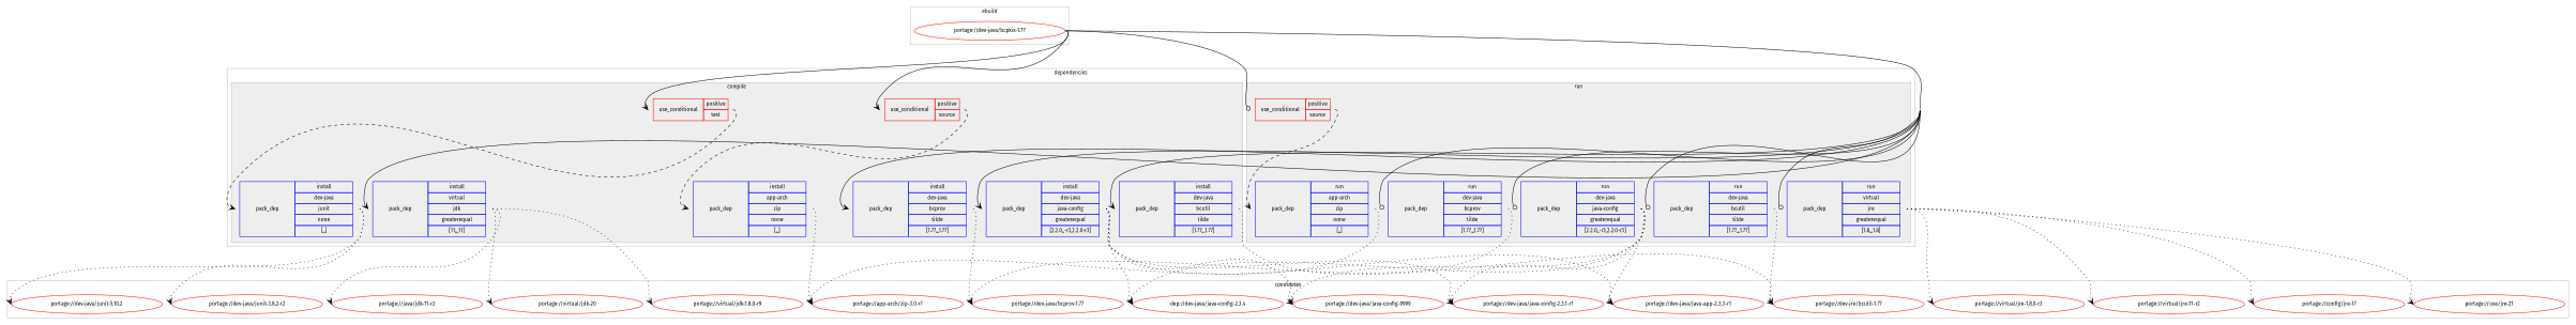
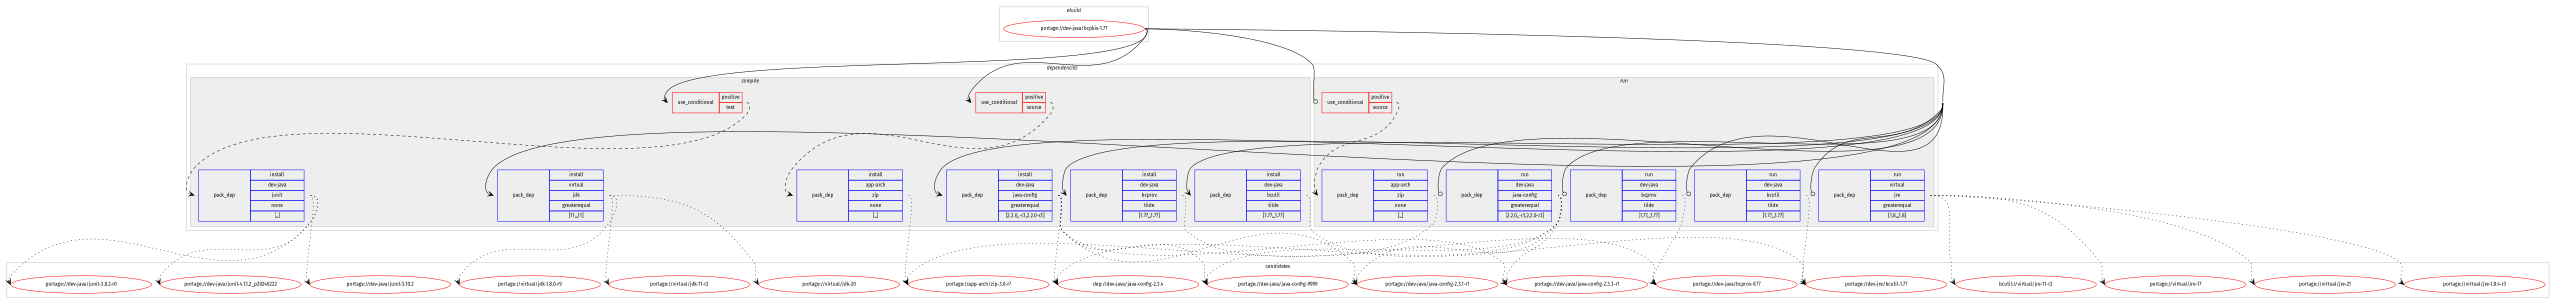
  digraph {
    compound=true
    concentrate=true
    fontname="Fira Sans"
    fontsize=10
    newrank=true
    rankdir=TB
    ranksep=1.5
    node [color=red fontname="Fira Sans" fontsize=10]
    edge [arrowhead=vee fontname="Fira Sans" headport=w style=dotted tailport=e weight=100]
    n1 [label="portage://dev-java/bcpkix-1.77" width=4]
    n2 [color=blue label=<<TABLE BORDER="0" CELLBORDER="1" CELLSPACING="0" CELLPADDING="4" WIDTH="220"><TR><TD ROWSPAN="6" CELLPADDING="30">pack_dep</TD></TR><TR><TD WIDTH="110">install</TD></TR><TR><TD>app-arch</TD></TR><TR><TD>zip</TD></TR><TR><TD>none</TD></TR><TR><TD>[,,]</TD></TR></TABLE>> shape=none]
    n3 [label=<<TABLE BORDER="0" CELLBORDER="1" CELLSPACING="0" CELLPADDING="4"><TR><TD ROWSPAN="3" CELLPADDING="10">use_conditional</TD></TR><TR><TD>positive</TD></TR><TR><TD>source</TD></TR></TABLE>> shape=none]
    n4 [color=blue label=<<TABLE BORDER="0" CELLBORDER="1" CELLSPACING="0" CELLPADDING="4" WIDTH="220"><TR><TD ROWSPAN="6" CELLPADDING="30">pack_dep</TD></TR><TR><TD WIDTH="110">install</TD></TR><TR><TD>dev-java</TD></TR><TR><TD>junit</TD></TR><TR><TD>none</TD></TR><TR><TD>[,,]</TD></TR></TABLE>> shape=none]
    n5 [label=<<TABLE BORDER="0" CELLBORDER="1" CELLSPACING="0" CELLPADDING="4"><TR><TD ROWSPAN="3" CELLPADDING="10">use_conditional</TD></TR><TR><TD>positive</TD></TR><TR><TD>test</TD></TR></TABLE>> shape=none]
    n6 [color=blue label=<<TABLE BORDER="0" CELLBORDER="1" CELLSPACING="0" CELLPADDING="4" WIDTH="220"><TR><TD ROWSPAN="6" CELLPADDING="30">pack_dep</TD></TR><TR><TD WIDTH="110">install</TD></TR><TR><TD>dev-java</TD></TR><TR><TD>bcprov</TD></TR><TR><TD>tilde</TD></TR><TR><TD>[1.77,,,1.77]</TD></TR></TABLE>> shape=none]
    n7 [color=blue label=<<TABLE BORDER="0" CELLBORDER="1" CELLSPACING="0" CELLPADDING="4" WIDTH="220"><TR><TD ROWSPAN="6" CELLPADDING="30">pack_dep</TD></TR><TR><TD WIDTH="110">install</TD></TR><TR><TD>dev-java</TD></TR><TR><TD>bcutil</TD></TR><TR><TD>tilde</TD></TR><TR><TD>[1.77,,,1.77]</TD></TR></TABLE>> shape=none]
    n8 [color=blue label=<<TABLE BORDER="0" CELLBORDER="1" CELLSPACING="0" CELLPADDING="4" WIDTH="220"><TR><TD ROWSPAN="6" CELLPADDING="30">pack_dep</TD></TR><TR><TD WIDTH="110">install</TD></TR><TR><TD>dev-java</TD></TR><TR><TD>java-config</TD></TR><TR><TD>greaterequal</TD></TR><TR><TD>[2.2.0,,-r3,2.2.0-r3]</TD></TR></TABLE>> shape=none]
    n9 [color=blue label=<<TABLE BORDER="0" CELLBORDER="1" CELLSPACING="0" CELLPADDING="4" WIDTH="220"><TR><TD ROWSPAN="6" CELLPADDING="30">pack_dep</TD></TR><TR><TD WIDTH="110">install</TD></TR><TR><TD>virtual</TD></TR><TR><TD>jdk</TD></TR><TR><TD>greaterequal</TD></TR><TR><TD>[11,,,11]</TD></TR></TABLE>> shape=none]
    n10 [color=blue label=<<TABLE BORDER="0" CELLBORDER="1" CELLSPACING="0" CELLPADDING="4" WIDTH="220"><TR><TD ROWSPAN="6" CELLPADDING="30">pack_dep</TD></TR><TR><TD WIDTH="110">run</TD></TR><TR><TD>app-arch</TD></TR><TR><TD>zip</TD></TR><TR><TD>none</TD></TR><TR><TD>[,,]</TD></TR></TABLE>> shape=none]
    n11 [label=<<TABLE BORDER="0" CELLBORDER="1" CELLSPACING="0" CELLPADDING="4"><TR><TD ROWSPAN="3" CELLPADDING="10">use_conditional</TD></TR><TR><TD>positive</TD></TR><TR><TD>source</TD></TR></TABLE>> shape=none]
    n12 [color=blue label=<<TABLE BORDER="0" CELLBORDER="1" CELLSPACING="0" CELLPADDING="4" WIDTH="220"><TR><TD ROWSPAN="6" CELLPADDING="30">pack_dep</TD></TR><TR><TD WIDTH="110">run</TD></TR><TR><TD>dev-java</TD></TR><TR><TD>bcprov</TD></TR><TR><TD>tilde</TD></TR><TR><TD>[1.77,,,1.77]</TD></TR></TABLE>> shape=none]
    n13 [color=blue label=<<TABLE BORDER="0" CELLBORDER="1" CELLSPACING="0" CELLPADDING="4" WIDTH="220"><TR><TD ROWSPAN="6" CELLPADDING="30">pack_dep</TD></TR><TR><TD WIDTH="110">run</TD></TR><TR><TD>dev-java</TD></TR><TR><TD>bcutil</TD></TR><TR><TD>tilde</TD></TR><TR><TD>[1.77,,,1.77]</TD></TR></TABLE>> shape=none]
    n14 [color=blue label=<<TABLE BORDER="0" CELLBORDER="1" CELLSPACING="0" CELLPADDING="4" WIDTH="220"><TR><TD ROWSPAN="6" CELLPADDING="30">pack_dep</TD></TR><TR><TD WIDTH="110">run</TD></TR><TR><TD>dev-java</TD></TR><TR><TD>java-config</TD></TR><TR><TD>greaterequal</TD></TR><TR><TD>[2.2.0,,-r3,2.2.0-r3]</TD></TR></TABLE>> shape=none]
    n15 [color=blue label=<<TABLE BORDER="0" CELLBORDER="1" CELLSPACING="0" CELLPADDING="4" WIDTH="220"><TR><TD ROWSPAN="6" CELLPADDING="30">pack_dep</TD></TR><TR><TD WIDTH="110">run</TD></TR><TR><TD>virtual</TD></TR><TR><TD>jre</TD></TR><TR><TD>greaterequal</TD></TR><TR><TD>[1.8,,,1.8]</TD></TR></TABLE>> shape=none]
    n16 [label="portage://app-arch/zip-3.0-r7" width=4]
    n17 [label="portage://dev-java/junit-5.10.2" width=4]
-   n19 [label="portage://dev-java/junit-3.8.2-r2" width=4]
-   n20 [label="portage://dev-java/bcprov-1.77" width=4]
+   n18 [label="portage://dev-java/junit-4.13.2_p20240222" width=4]
+   n19 [label="portage://dev-java/junit-3.8.2-r0" width=4]
+   n20 [label="portage://dev-java/bcprov-9.77" width=4]
    n21 [label="portage://dev-jre/bcutil-1.77" width=4]
    n22 [label="portage://dev-java/java-config-9999" width=4]
    n23 [label="dep://dev-java/java-config-2.3.4" width=4]
-   n24 [label="portage://dev-java/java-app-2.3.3-r1" width=4]
+   n24 [label="portage://dev-java/java-config-2.3.3-r1" width=4]
    n25 [label="portage://dev-java/java-config-2.3.1-r1" width=4]
    n26 [label="portage://virtual/jdk-20" width=4]
-   n27 [label="portage://java/jdk-11-r2" width=4]
+   n27 [label="portage://virtual/jdk-11-r2" width=4]
    n28 [label="portage://virtual/jdk-1.8.0-r9" width=4]
-   n29 [label="portage://use/jre-21" width=4]
-   n30 [label="portage://config/jre-17" width=4]
-   n31 [label="portage://virtual/jre-11-r2" width=4]
-   n32 [label="portage://virtual/jre-1.8.0-r3" width=4]
+   n29 [label="portage://virtual/jre-21" width=4]
+   n30 [label="portage://virtual/jre-17" width=4]
+   n31 [label="bcutil://virtual/jre-11-r2" width=4]
+   n32 [label="portage://virtual/jre-1.8.4-r3" width=4]
    subgraph cluster_1 {
      color=gray
      label=<<i>ebuild</i>>
      rank=same
      n1
    }
    subgraph cluster_2 {
      color=gray
      label=<<i>dependencies</i>>
      subgraph cluster_3 {
        color=gray
        fillcolor="#eeeeee"
        label=<<i>compile</i>>
        style=filled
        subgraph sub_4 {
          color=gray
          fillcolor="#eeeeee"
          label=<<i>compile</i>>
          style=filled
          n3
          subgraph sub_5 {
            color=gray
            fillcolor="#eeeeee"
            label=<<i>compile</i>>
            style=filled
            n2
          }
        }
        subgraph sub_6 {
          color=gray
          fillcolor="#eeeeee"
          label=<<i>compile</i>>
          style=filled
          n5
          subgraph sub_7 {
            color=gray
            fillcolor="#eeeeee"
            label=<<i>compile</i>>
            style=filled
            n4
          }
        }
        subgraph sub_8 {
          color=gray
          fillcolor="#eeeeee"
          label=<<i>compile</i>>
          style=filled
          n6
        }
        subgraph sub_9 {
          color=gray
          fillcolor="#eeeeee"
          label=<<i>compile</i>>
          style=filled
          n7
        }
        subgraph sub_10 {
          color=gray
          fillcolor="#eeeeee"
          label=<<i>compile</i>>
          style=filled
          n8
        }
        subgraph sub_11 {
          color=gray
          fillcolor="#eeeeee"
          label=<<i>compile</i>>
          style=filled
          n9
        }
      }
      subgraph cluster_12 {
        color=gray
        fillcolor="#eeeeee"
        label=<<i>compile and run</i>>
        style=filled
      }
      subgraph cluster_13 {
        color=gray
        fillcolor="#eeeeee"
        label=<<i>run</i>>
        style=filled
        subgraph sub_14 {
          color=gray
          fillcolor="#eeeeee"
          label=<<i>run</i>>
          style=filled
          n11
          subgraph sub_15 {
            color=gray
            fillcolor="#eeeeee"
            label=<<i>run</i>>
            style=filled
            n10
          }
        }
        subgraph sub_16 {
          color=gray
          fillcolor="#eeeeee"
          label=<<i>run</i>>
          style=filled
          n12
        }
        subgraph sub_17 {
          color=gray
          fillcolor="#eeeeee"
          label=<<i>run</i>>
          style=filled
          n13
        }
        subgraph sub_18 {
          color=gray
          fillcolor="#eeeeee"
          label=<<i>run</i>>
          style=filled
          n14
        }
        subgraph sub_19 {
          color=gray
          fillcolor="#eeeeee"
          label=<<i>run</i>>
          style=filled
          n15
        }
      }
    }
    subgraph cluster_20 {
      color=gray
      label=<<i>candidates</i>>
      rank=same
      subgraph sub_21 {
        color=black
        label=<<i>candidates</i>>
        nodesep=1
        rank=same
        n16
      }
      subgraph sub_22 {
        color=black
        label=<<i>candidates</i>>
        nodesep=1
        rank=same
        n17
+       n18
        n19
      }
      subgraph sub_23 {
        color=black
        label=<<i>candidates</i>>
        nodesep=1
        rank=same
        n20
      }
      subgraph sub_24 {
        color=black
        label=<<i>candidates</i>>
        nodesep=1
        rank=same
        n21
      }
      subgraph sub_25 {
        color=black
        label=<<i>candidates</i>>
        nodesep=1
        rank=same
        n22
        n23
        n24
        n25
      }
      subgraph sub_26 {
        color=black
        label=<<i>candidates</i>>
        nodesep=1
        rank=same
        n26
        n27
        n28
      }
      subgraph sub_27 {
        color=black
        label=<<i>candidates</i>>
        nodesep=1
        rank=same
        n16
      }
      subgraph sub_28 {
        color=black
        label=<<i>candidates</i>>
        nodesep=1
        rank=same
        n20
      }
      subgraph sub_29 {
        color=black
        label=<<i>candidates</i>>
        nodesep=1
        rank=same
        n21
      }
      subgraph sub_30 {
        color=black
        label=<<i>candidates</i>>
        nodesep=1
        rank=same
        n22
        n23
        n24
        n25
      }
      subgraph sub_31 {
        color=black
        label=<<i>candidates</i>>
        nodesep=1
        rank=same
        n29
        n30
        n31
        n32
      }
    }
    n1 -> n3 [style=solid weight=20]
    n1 -> n5 [style=solid weight=20]
    n1 -> n6 [style=solid weight=20]
    n1 -> n7 [style=solid weight=20]
    n1 -> n8 [style=solid weight=20]
    n1 -> n9 [style=solid weight=20]
    n1 -> n11 [arrowhead=odot style=solid weight=20]
    n1 -> n12 [arrowhead=odot style=solid weight=20]
    n1 -> n13 [arrowhead=odot style=solid weight=20]
    n1 -> n14 [arrowhead=odot style=solid weight=20]
    n1 -> n15 [arrowhead=odot style=solid weight=20]
    n2 -> n16
    n3 -> n2 [style=dashed weight=20]
    n4 -> n17
+   n4 -> n18
    n4 -> n19
    n5 -> n4 [style=dashed weight=20]
    n6 -> n20
    n7 -> n21
    n8 -> n22
    n8 -> n23
    n8 -> n24
    n8 -> n25
    n9 -> n26
    n9 -> n27
    n9 -> n28
    n10 -> n16
    n11 -> n10 [style=dashed weight=20]
    n12 -> n20
    n13 -> n21
    n14 -> n22
    n14 -> n23
    n14 -> n24
    n14 -> n25
    n15 -> n29
    n15 -> n30
    n15 -> n31
    n15 -> n32
  }
